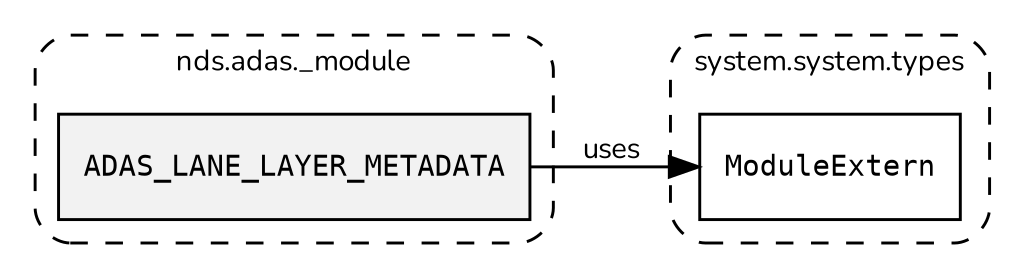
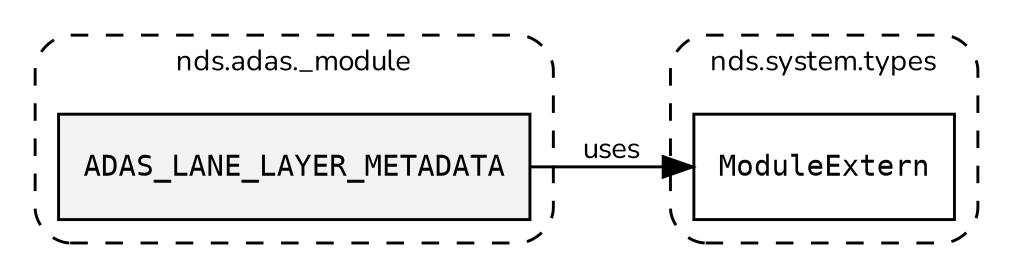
  digraph {
    fontsize=10
    rankdir=LR
    fontname=Nunito
    node [fontsize=10 shape=box fontname=Nunito]
    n1 [fillcolor="#0000000D" label=<<font face="monospace"><table align="center" border="0" cellspacing="0" cellpadding="0"><tr><td href="../../../content/packages/nds.adas._module.html#Constant-ADAS_LANE_LAYER_METADATA" title="Constant defined in nds.adas._module">ADAS_LANE_LAYER_METADATA</td></tr></table></font>> style=filled]
    n2 [label=<<font face="monospace"><table align="center" border="0" cellspacing="0" cellpadding="0"><tr><td href="../../../content/packages/nds.system.types.html#Subtype-ModuleExtern" title="Subtype defined in nds.system.types">ModuleExtern</td></tr></table></font>>]
    subgraph cluster_1 {
      label="nds.adas._module"
      style="dashed, rounded"
      n1
    }
    subgraph cluster_2 {
-     label="system.system.types"
+     label="nds.system.types"
      style="dashed, rounded"
      n2
    }
    n1 -> n2 [fontsize=10 label=uses fontname=Nunito]
  }
